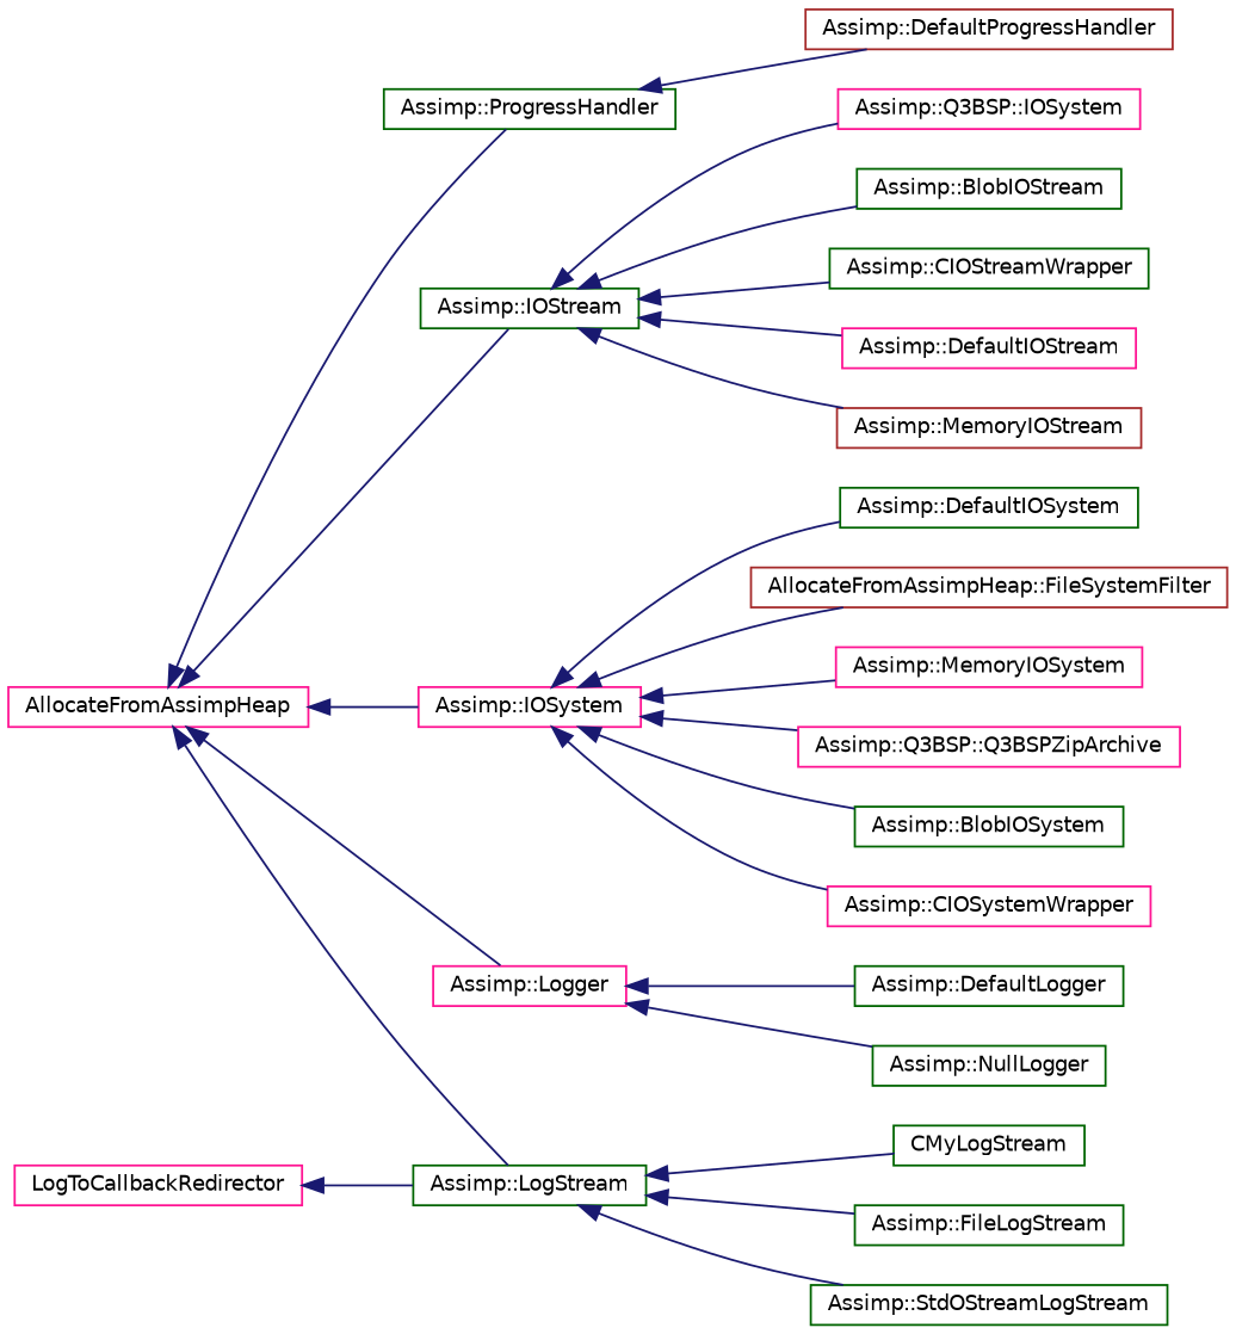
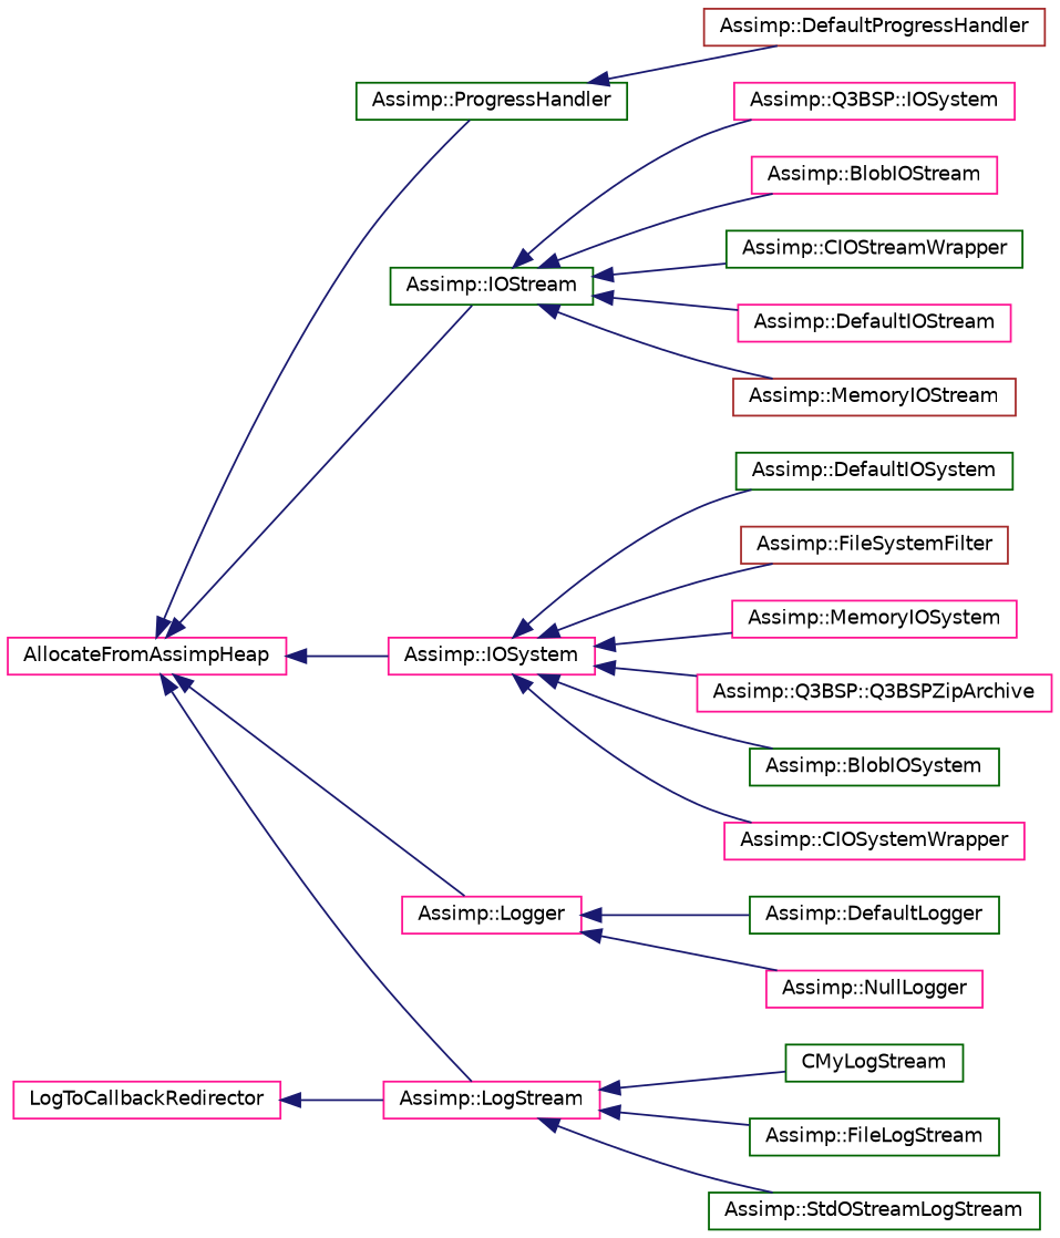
  digraph {
    rankdir=LR
    node [color=deeppink fillcolor=white fontname=Helvetica fontsize=10 shape=record style=filled]
    edge [color=midnightblue dir=back fontname=Helvetica fontsize=10 labelfontname=Helvetica labelfontsize=10 style=solid]
    n1 [height=0.2 label=AllocateFromAssimpHeap width=0.4]
    n2 [color=darkgreen height=0.2 label="Assimp::IOStream" width=0.4]
    n3 [height=0.2 label="Assimp::IOSystem" width=0.4]
    n4 [height=0.2 label="Assimp::Logger" width=0.4]
-   n5 [color=darkgreen height=0.2 label="Assimp::LogStream" width=0.4]
+   n5 [height=0.2 label="Assimp::LogStream" width=0.4]
    n6 [color=darkgreen height=0.2 label="Assimp::ProgressHandler" width=0.4]
-   n7 [color=darkgreen height=0.2 label="Assimp::BlobIOStream" width=0.4]
+   n7 [height=0.2 label="Assimp::BlobIOStream" width=0.4]
    n8 [color=darkgreen height=0.2 label="Assimp::CIOStreamWrapper" width=0.4]
    n9 [height=0.2 label="Assimp::DefaultIOStream" width=0.4]
    n10 [color=brown height=0.2 label="Assimp::MemoryIOStream" width=0.4]
    n11 [height=0.2 label="Assimp::Q3BSP::IOSystem" width=0.4]
    n12 [color=darkgreen height=0.2 label="Assimp::BlobIOSystem" width=0.4]
    n13 [height=0.2 label="Assimp::CIOSystemWrapper" width=0.4]
    n14 [color=darkgreen height=0.2 label="Assimp::DefaultIOSystem" width=0.4]
-   n15 [color=brown height=0.2 label="AllocateFromAssimpHeap::FileSystemFilter" width=0.4]
+   n15 [color=brown height=0.2 label="Assimp::FileSystemFilter" width=0.4]
    n16 [height=0.2 label="Assimp::MemoryIOSystem" width=0.4]
    n17 [height=0.2 label="Assimp::Q3BSP::Q3BSPZipArchive" width=0.4]
    n18 [color=darkgreen height=0.2 label="Assimp::DefaultLogger" width=0.4]
-   n19 [color=darkgreen height=0.2 label="Assimp::NullLogger" width=0.4]
+   n19 [height=0.2 label="Assimp::NullLogger" width=0.4]
    n20 [color=darkgreen height=0.2 label="Assimp::FileLogStream" width=0.4]
    n21 [color=darkgreen height=0.2 label="Assimp::StdOStreamLogStream" width=0.4]
    n22 [color=darkgreen height=0.2 label=CMyLogStream width=0.4]
    n23 [color=brown height=0.2 label="Assimp::DefaultProgressHandler" width=0.4]
    n24 [height=0.2 label=LogToCallbackRedirector width=0.4]
    n1 -> n2
    n1 -> n3
    n1 -> n4
    n1 -> n5
    n1 -> n6
    n2 -> n7
    n2 -> n8
    n2 -> n9
    n2 -> n10
    n2 -> n11
    n3 -> n12
    n3 -> n13
    n3 -> n14
    n3 -> n15
    n3 -> n16
    n3 -> n17
    n4 -> n18
    n4 -> n19
    n5 -> n20
    n5 -> n21
    n5 -> n22
    n6 -> n23
    n24 -> n5
  }
